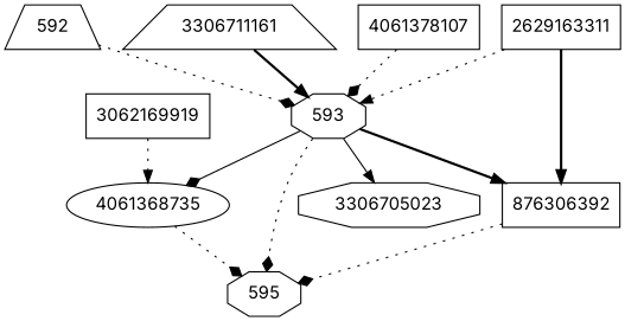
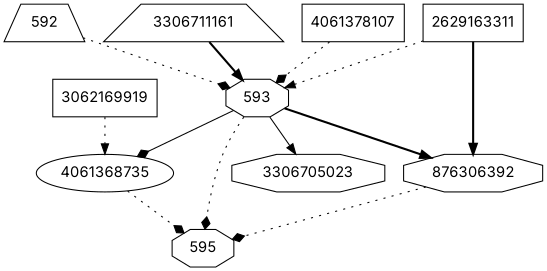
  strict digraph {
    fontname=Inter
    node [fontname=Inter shape=octagon]
    edge [arrowhead=diamond fontname=Inter style=dotted]
    4061368735 [shape=ellipse]
    3062169919 [shape=box]
    593
    595
-   876306392 [shape=box]
+   876306392
    3306705023
    2629163311 [shape=box]
    592 [shape=trapezium]
    3306711161 [shape=trapezium]
    4061378107 [shape=box]
    4061368735 -> 595
    3062169919 -> 4061368735 [arrowhead=normal]
    593 -> 4061368735 [style=solid]
    593 -> 595
    593 -> 876306392 [arrowhead=normal style=bold]
    593 -> 3306705023 [arrowhead=normal style=solid]
    876306392 -> 595
    2629163311 -> 593 [arrowhead=normal]
    2629163311 -> 876306392 [arrowhead=normal style=bold]
    592 -> 593
    3306711161 -> 593 [arrowhead=normal style=bold]
    4061378107 -> 593
  }
